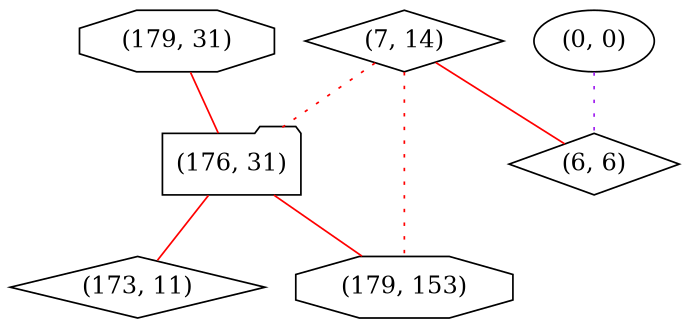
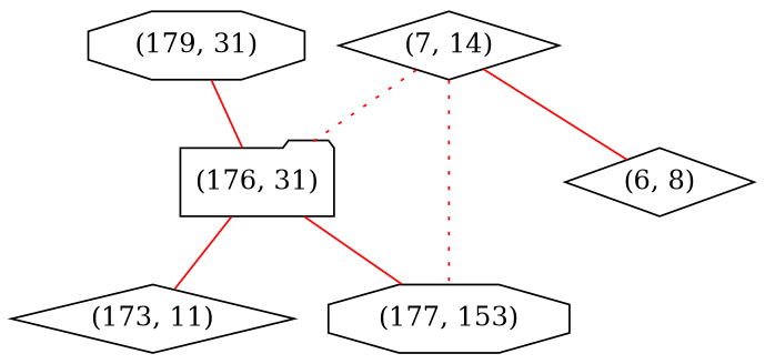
  graph {
    node [shape=diamond]
    edge [color=red style=solid weight=1]
    "(179, 31)" [shape=octagon]
    "(176, 31)" [shape=folder]
-   "(179, 153)" [shape=octagon]
+   "(179, 153)" [shape=octagon label="(177, 153)"]
    n4 [label="(173, 11)"]
    "(7, 14)"
-   "(6, 6)"
-   "(0, 0)" [shape=ellipse]
+   "(6, 6)" [label="(6, 8)"]
    "(179, 31)" -- "(176, 31)"
    "(176, 31)" -- "(179, 153)"
    "(176, 31)" -- n4
    "(7, 14)" -- "(176, 31)" [style=dotted]
    "(7, 14)" -- "(179, 153)" [style=dotted]
    "(7, 14)" -- "(6, 6)"
-   "(0, 0)" -- "(6, 6)" [color=purple style=dotted weight=4]
  }
